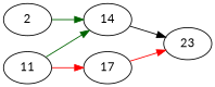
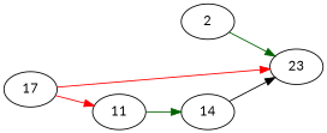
  strict digraph {
    fontname=Lato
    rankdir=LR
    node [fontname=Lato]
    edge [color=darkgreen fontname=Lato]
    2 [entry=true]
    14
    23
    11
    17
-   2 -> 14 [cond=true]
+   2 -> 23 [cond=true]
    14 -> 23 [color=""]
    11 -> 14 [cond=true]
-   11 -> 17 [color=red cond=false]
+   17 -> 11 [color=red cond=false]
    17 -> 23 [color=red]
  }
